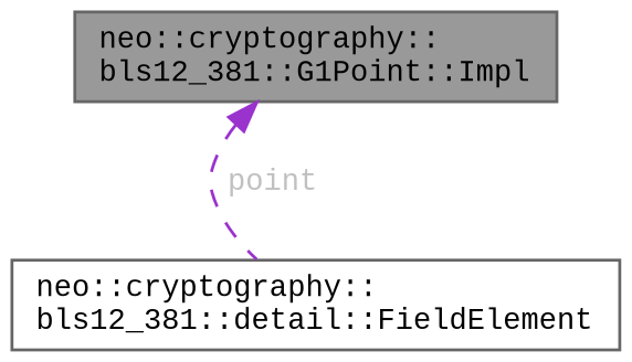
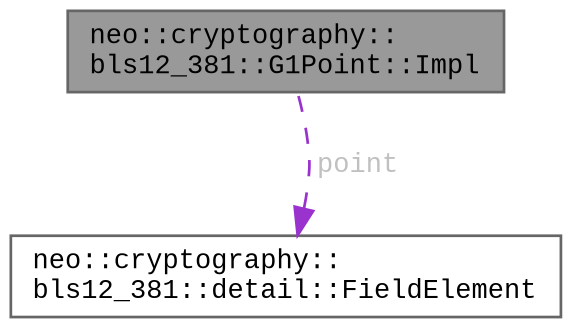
  digraph {
    fontname="Liberation Mono"
    node [color=gray40 fontname="Liberation Mono" fontsize=10 shape=box style=filled]
    n1 [fillcolor=grey60 fontcolor=black height=0.2 label="neo::cryptography::\lbls12_381::G1Point::Impl" width=0.4]
    n2 [fillcolor=white height=0.2 label="neo::cryptography::\lbls12_381::detail::FieldElement" width=0.4]
-   n1 -> n2 [color=darkorchid3 dir=back fontcolor=grey fontname="Liberation Mono" fontsize=10 label=<<TABLE CELLBORDER="0" BORDER="0"><TR><TD VALIGN="top" ALIGN="LEFT" CELLPADDING="1" CELLSPACING="0">point</TD></TR> </TABLE>> labelfontname=Helvetica labelfontsize=10 style=dashed]
+   n2 -> n1 [color=darkorchid3 dir=back fontcolor=grey fontname="Liberation Mono" fontsize=10 label=<<TABLE CELLBORDER="0" BORDER="0"><TR><TD VALIGN="top" ALIGN="LEFT" CELLPADDING="1" CELLSPACING="0">point</TD></TR> </TABLE>> labelfontname=Helvetica labelfontsize=10 style=dashed]
  }
